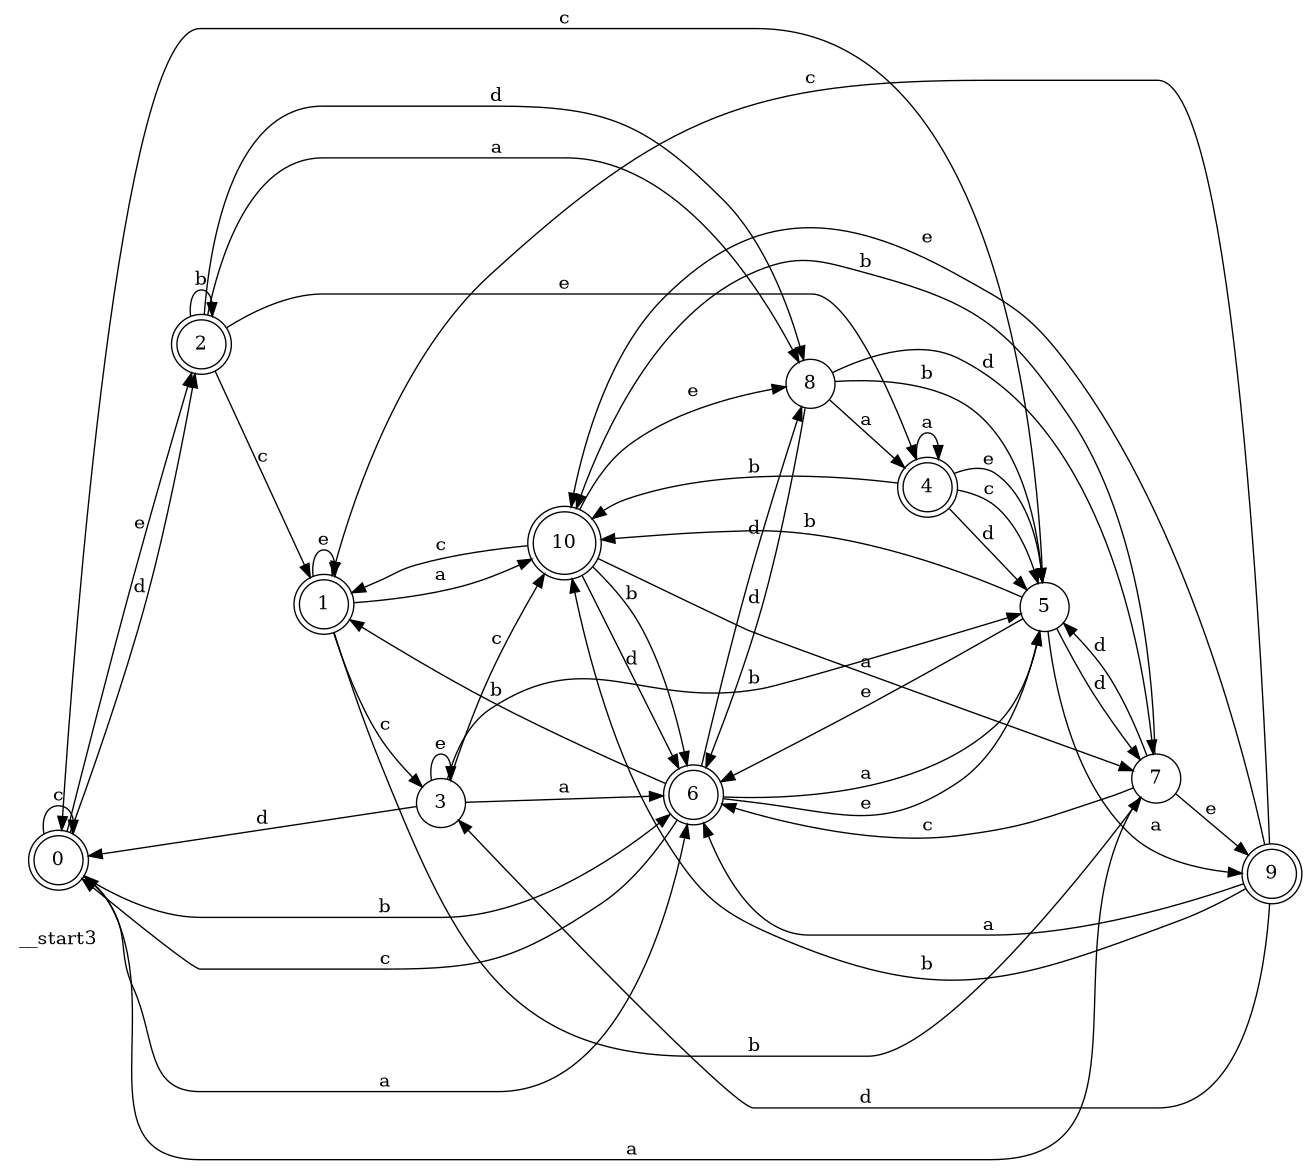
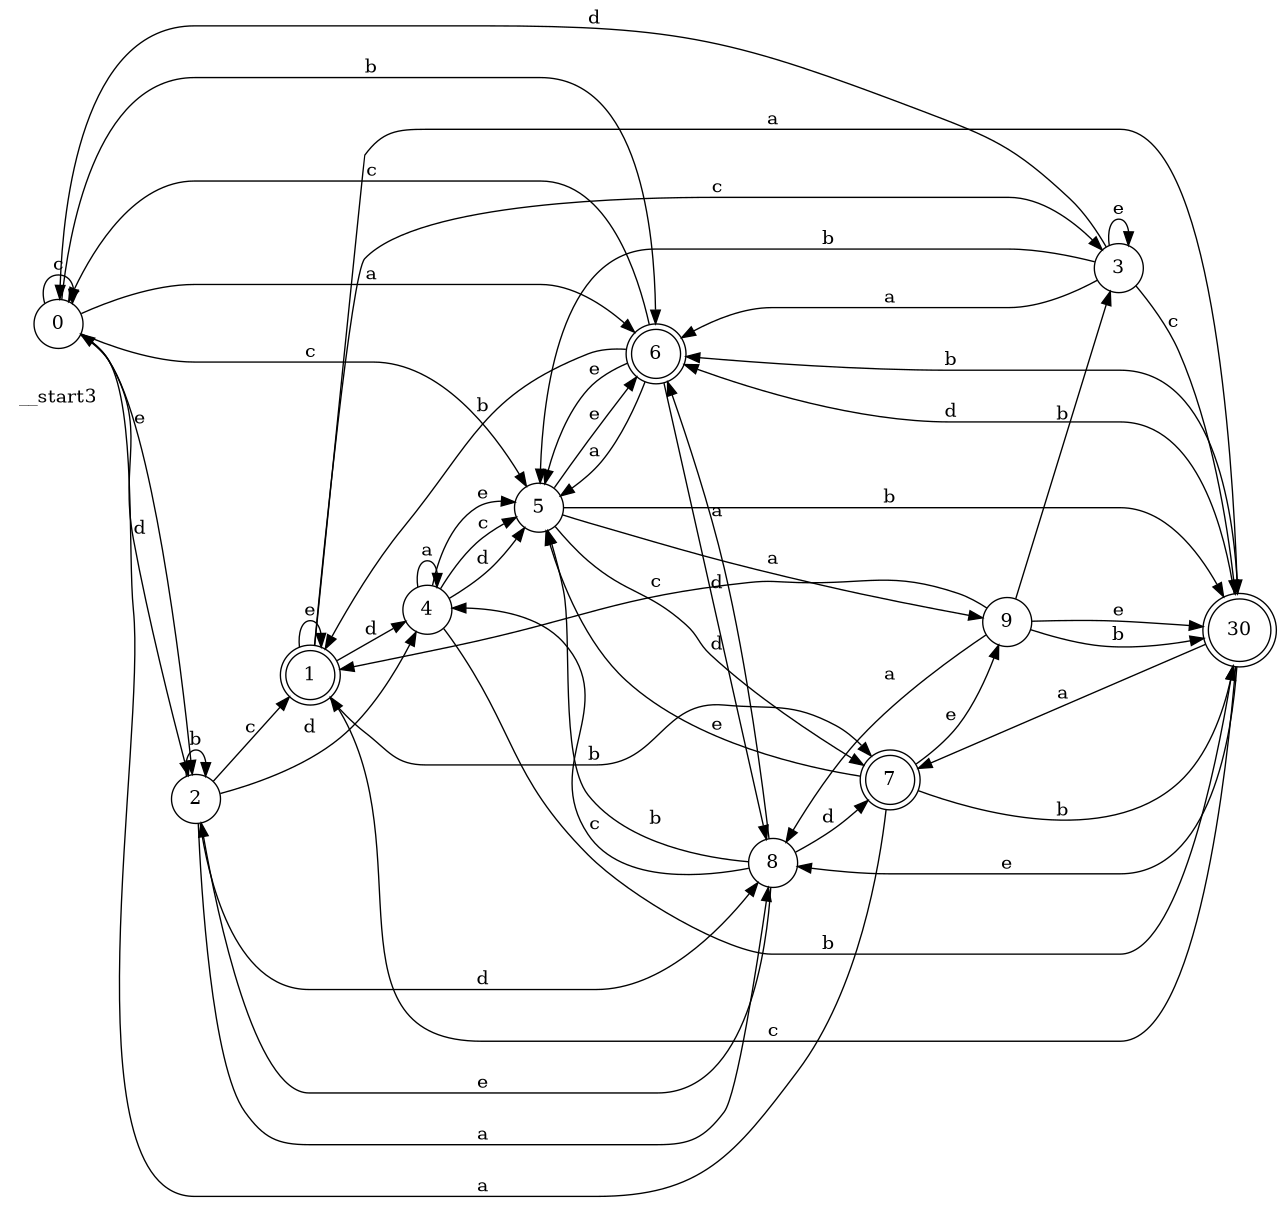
  digraph {
    rankdir=LR
    node [shape=doublecircle color=black fillcolor=white style="rounded,filled"]
    n1 [label=__start3 shape=none color="" fillcolor="" style=""]
-   n2 [label=0]
-   n3 [label=2 style=filled]
+   n2 [label=0 shape=circle]
+   n3 [label=2 shape=circle style=filled]
    n4 [label=6]
    n5 [label=1]
-   n6 [label=4]
+   n6 [label=4 shape=circle]
    n7 [label=8 shape=circle]
    n8 [label=5 shape=circle style=filled]
    n9 [label=3 shape=circle style=filled]
-   n10 [label=7 shape=circle]
-   n11 [label=10]
-   n12 [label=9 style=filled]
+   n10 [label=7]
+   n11 [label=30]
+   n12 [label=9 shape=circle style=filled]
    n2 -> n2 [label=c]
    n2 -> n3 [label=d]
    n2 -> n3 [label=e]
    n2 -> n4 [label=a]
    n2 -> n4 [label=b]
    n3 -> n3 [label=b]
    n3 -> n5 [label=c]
-   n3 -> n6 [label=e]
+   n3 -> n6 [label=d]
    n3 -> n7 [label=a]
    n3 -> n7 [label=d]
    n4 -> n2 [label=c]
    n4 -> n5 [label=b]
    n4 -> n7 [label=d]
    n4 -> n8 [label=a]
    n4 -> n8 [label=e]
    n5 -> n5 [label=e]
+   n5 -> n6 [label=d]
    n5 -> n9 [label=c]
    n5 -> n10 [label=b]
    n5 -> n11 [label=a]
    n6 -> n6 [label=a]
    n6 -> n8 [label=c]
    n6 -> n8 [label=d]
    n6 -> n8 [label=e]
    n6 -> n11 [label=b]
-   n7 -> n4 [label=d]
-   n7 -> n6 [label=a]
+   n7 -> n3 [label=e]
+   n7 -> n4 [label=a]
+   n7 -> n6 [label=c]
    n7 -> n8 [label=b]
    n7 -> n10 [label=d]
-   n8 -> n2 [label=c]
+   n2 -> n8 [label=c]
    n8 -> n4 [label=e]
    n8 -> n10 [label=d]
    n8 -> n11 [label=b]
    n8 -> n12 [label=a]
    n9 -> n2 [label=d]
    n9 -> n4 [label=a]
    n9 -> n8 [label=b]
    n9 -> n9 [label=e]
    n9 -> n11 [label=c]
    n10 -> n2 [label=a]
-   n10 -> n4 [label=c]
-   n10 -> n8 [label=d]
+   n10 -> n8 [label=e]
    n10 -> n11 [label=b]
    n10 -> n12 [label=e]
    n11 -> n4 [label=b]
    n11 -> n4 [label=d]
    n11 -> n5 [label=c]
    n11 -> n7 [label=e]
    n11 -> n10 [label=a]
    n12 -> n5 [label=c]
-   n12 -> n4 [label=a]
-   n12 -> n9 [label=d]
+   n12 -> n7 [label=a]
+   n12 -> n9 [label=b]
    n12 -> n11 [label=b]
    n12 -> n11 [label=e]
  }
